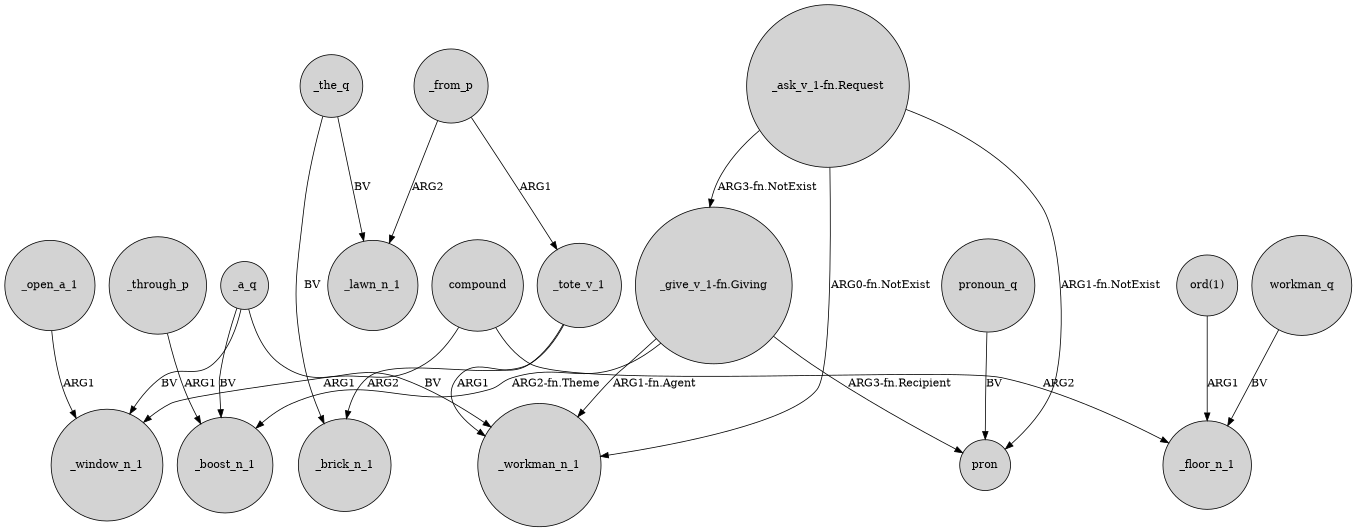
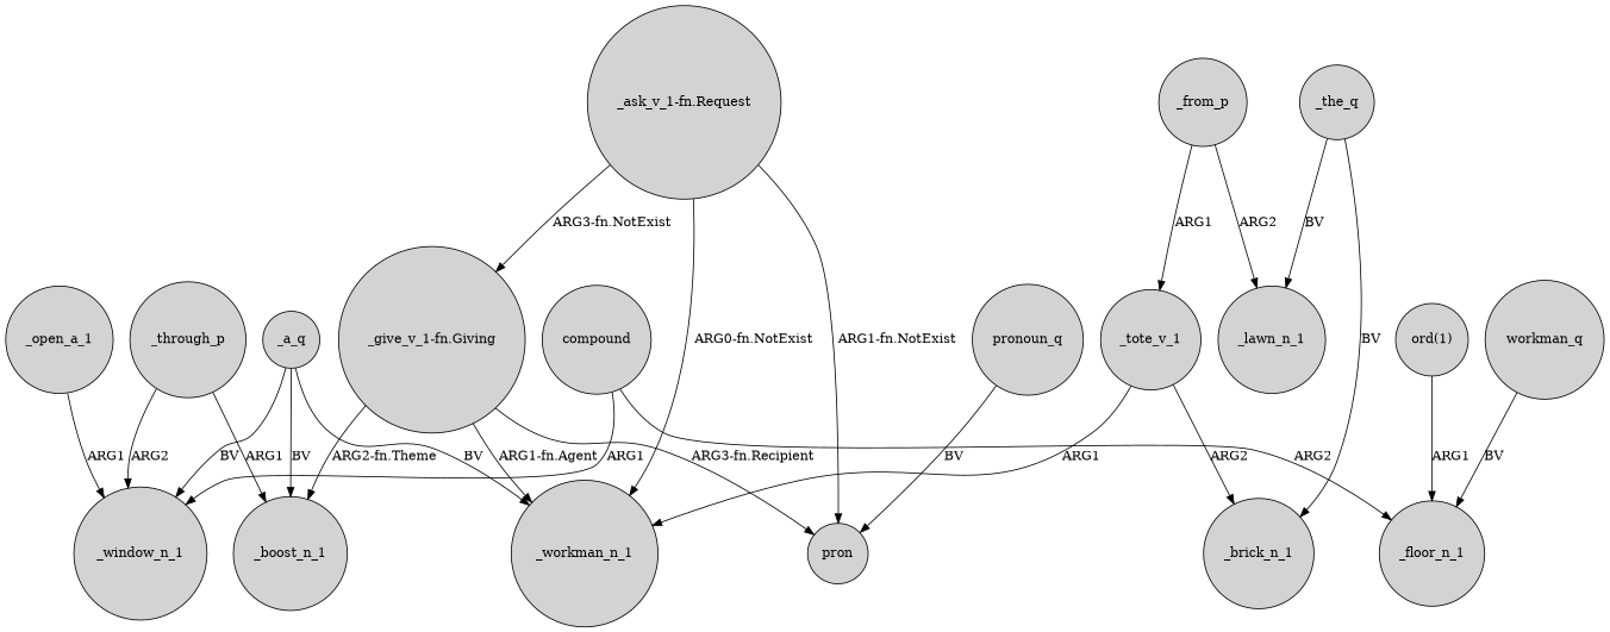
  digraph {
    node [shape=circle style=filled]
    compound
    _window_n_1
    _floor_n_1
    _from_p
    _lawn_n_1
    _tote_v_1
    _brick_n_1
    _workman_n_1
    "ord(1)"
    "_give_v_1-fn.Giving"
    _boost_n_1
    pron
    _a_q
    "_ask_v_1-fn.Request"
    _through_p
    pronoun_q
    _the_q
    _open_a_1
    n19 [label=workman_q]
    compound -> _window_n_1 [label=ARG1]
    compound -> _floor_n_1 [label=ARG2]
    _from_p -> _lawn_n_1 [label=ARG2]
    _from_p -> _tote_v_1 [label=ARG1]
    _tote_v_1 -> _brick_n_1 [label=ARG2]
    _tote_v_1 -> _workman_n_1 [label=ARG1]
    "ord(1)" -> _floor_n_1 [label=ARG1]
    "_give_v_1-fn.Giving" -> _workman_n_1 [label="ARG1-fn.Agent"]
    "_give_v_1-fn.Giving" -> _boost_n_1 [label="ARG2-fn.Theme"]
    "_give_v_1-fn.Giving" -> pron [label="ARG3-fn.Recipient"]
    _a_q -> _window_n_1 [label=BV]
    _a_q -> _workman_n_1 [label=BV]
    _a_q -> _boost_n_1 [label=BV]
    "_ask_v_1-fn.Request" -> _workman_n_1 [label="ARG0-fn.NotExist"]
    "_ask_v_1-fn.Request" -> "_give_v_1-fn.Giving" [label="ARG3-fn.NotExist"]
    "_ask_v_1-fn.Request" -> pron [label="ARG1-fn.NotExist"]
+   _through_p -> _window_n_1 [label=ARG2]
    _through_p -> _boost_n_1 [label=ARG1]
    pronoun_q -> pron [label=BV]
    _the_q -> _lawn_n_1 [label=BV]
    _the_q -> _brick_n_1 [label=BV]
    _open_a_1 -> _window_n_1 [label=ARG1]
    n19 -> _floor_n_1 [label=BV]
  }
